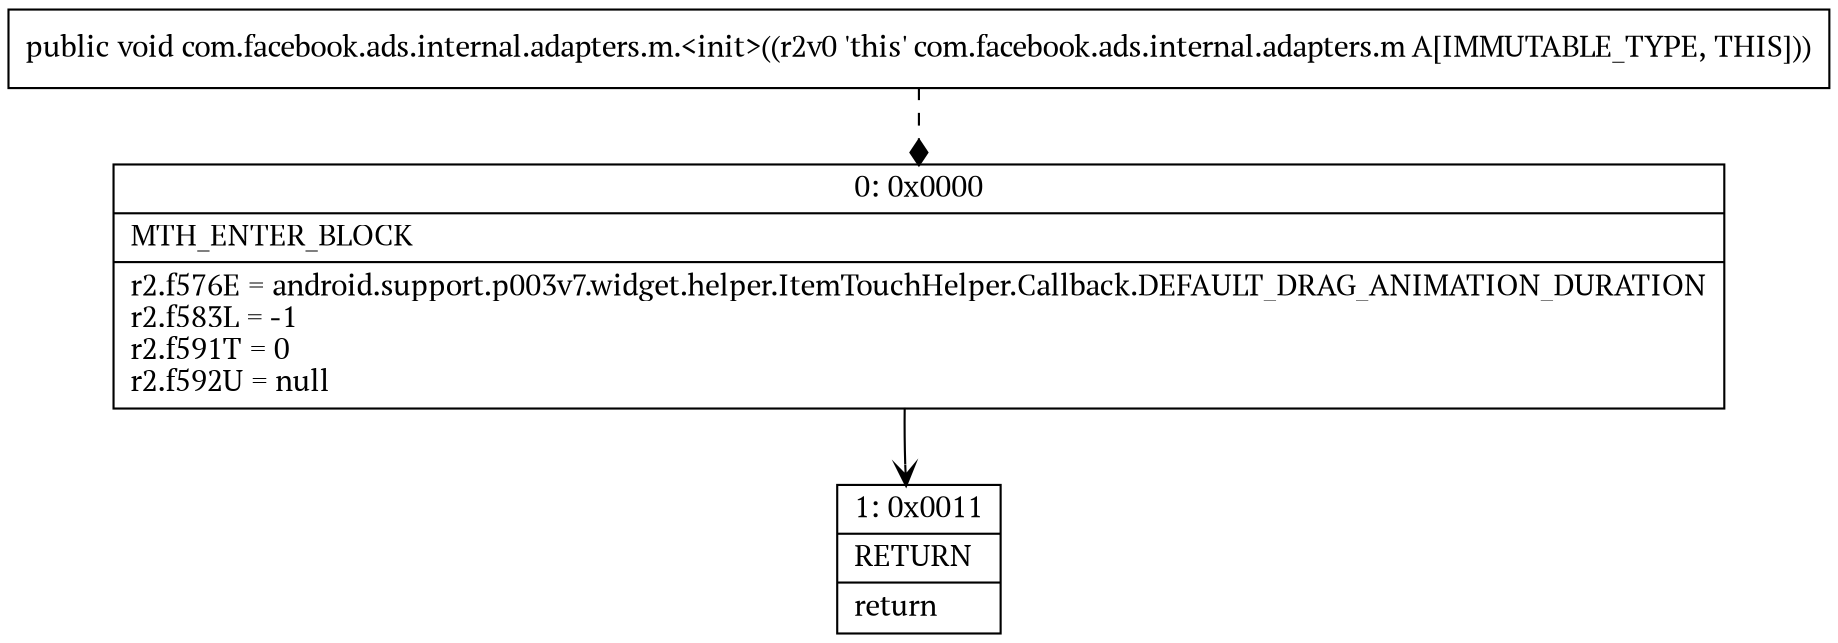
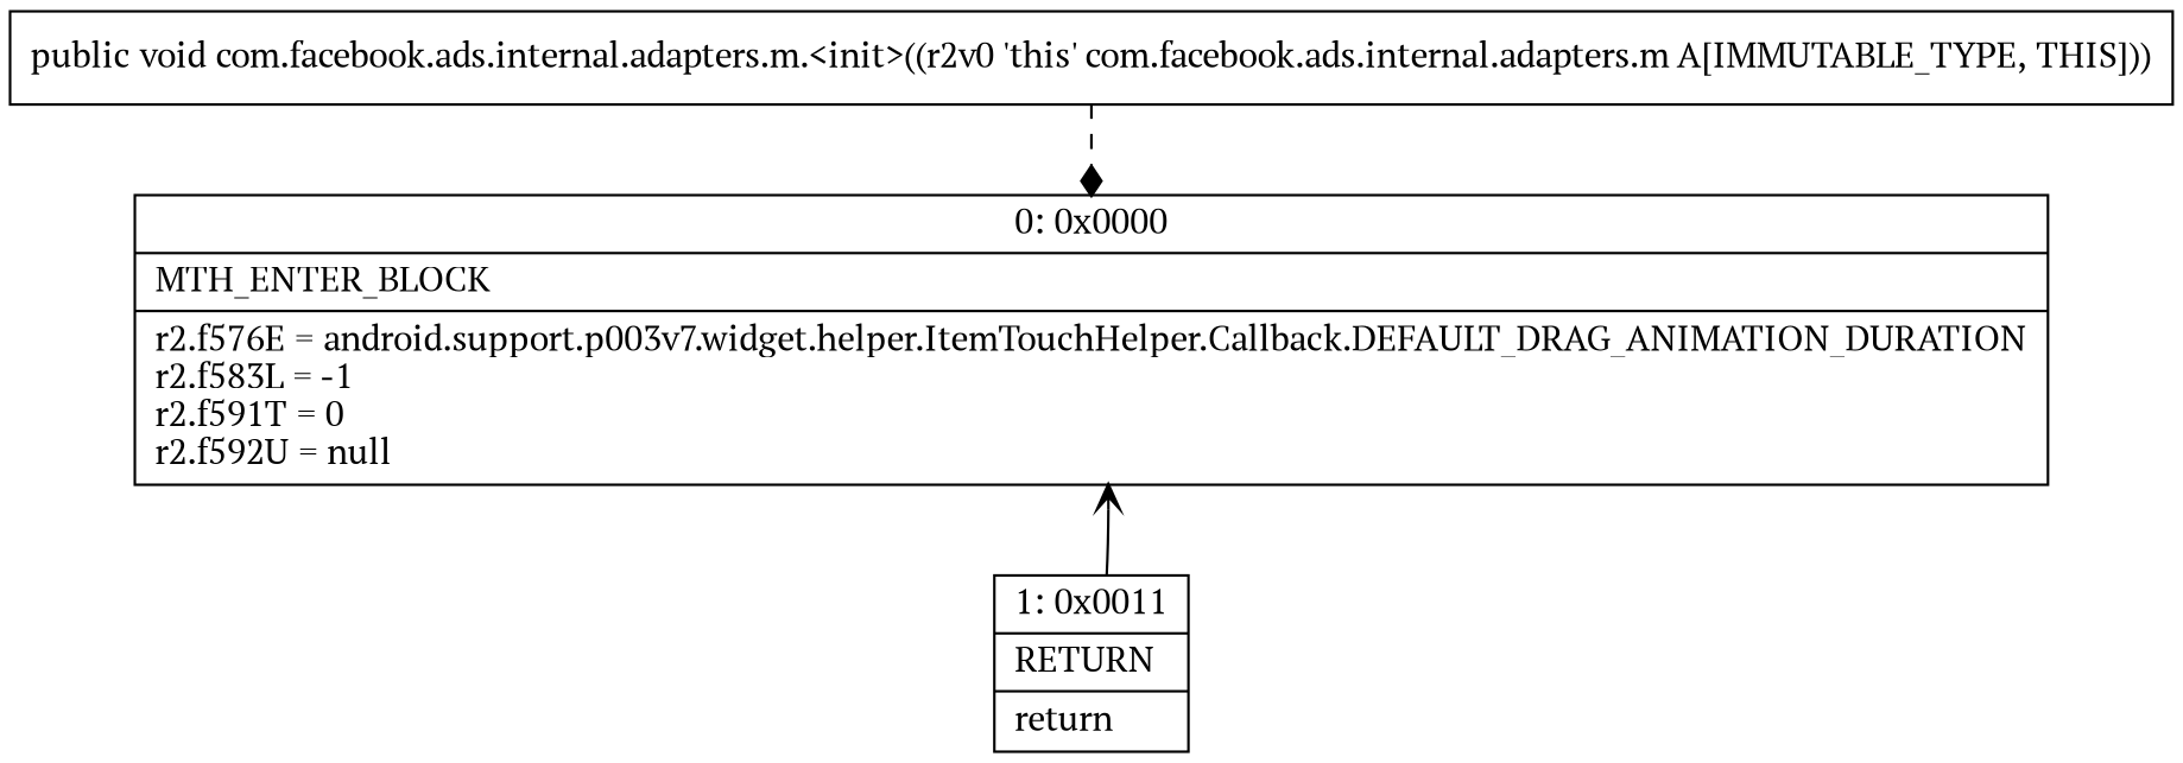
  digraph {
    fontname="PT Serif"
    node [shape=record fontname="PT Serif"]
    edge [fontname="PT Serif"]
    n1 [label="{0\:\ 0x0000|MTH_ENTER_BLOCK\l|r2.f576E = android.support.p003v7.widget.helper.ItemTouchHelper.Callback.DEFAULT_DRAG_ANIMATION_DURATION\lr2.f583L = \-1\lr2.f591T = 0\lr2.f592U = null\l}"]
    n2 [label="{1\:\ 0x0011|RETURN\l|return\l}"]
    n3 [label="{public void com.facebook.ads.internal.adapters.m.\<init\>((r2v0 'this' com.facebook.ads.internal.adapters.m A[IMMUTABLE_TYPE, THIS])) }"]
-   n1 -> n2 [style=solid arrowhead=vee]
+   n2 -> n1 [style=solid arrowhead=vee]
    n3 -> n1 [style=dashed arrowhead=diamond]
  }
